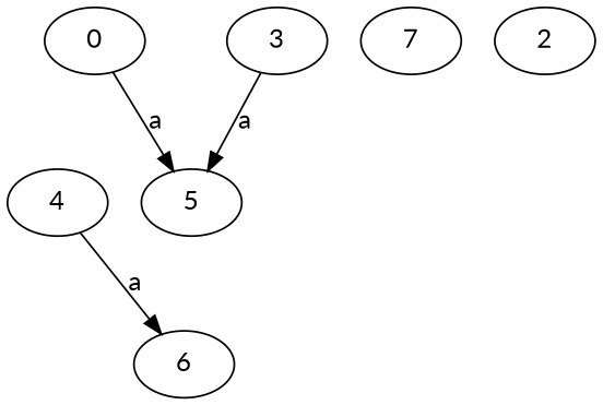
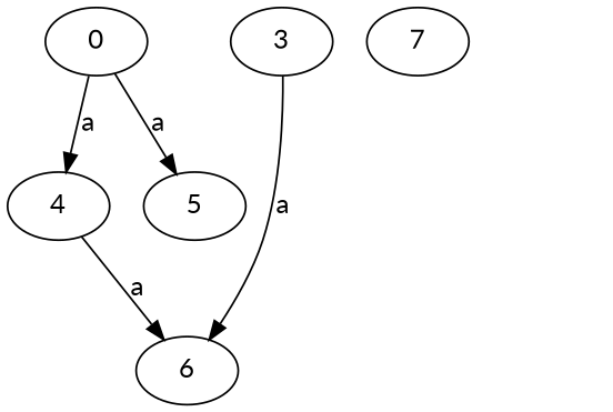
  strict digraph {
    fontname=Lato
    node [fontname=Lato]
    edge [fontname=Lato]
    0
    4
    5
    6
    n5 [label=7]
-   2
    3
+   0 -> 4 [label=a]
    0 -> 5 [label=a]
    4 -> 6 [label=a]
-   3 -> 5 [label=a]
+   3 -> 6 [label=a]
  }
